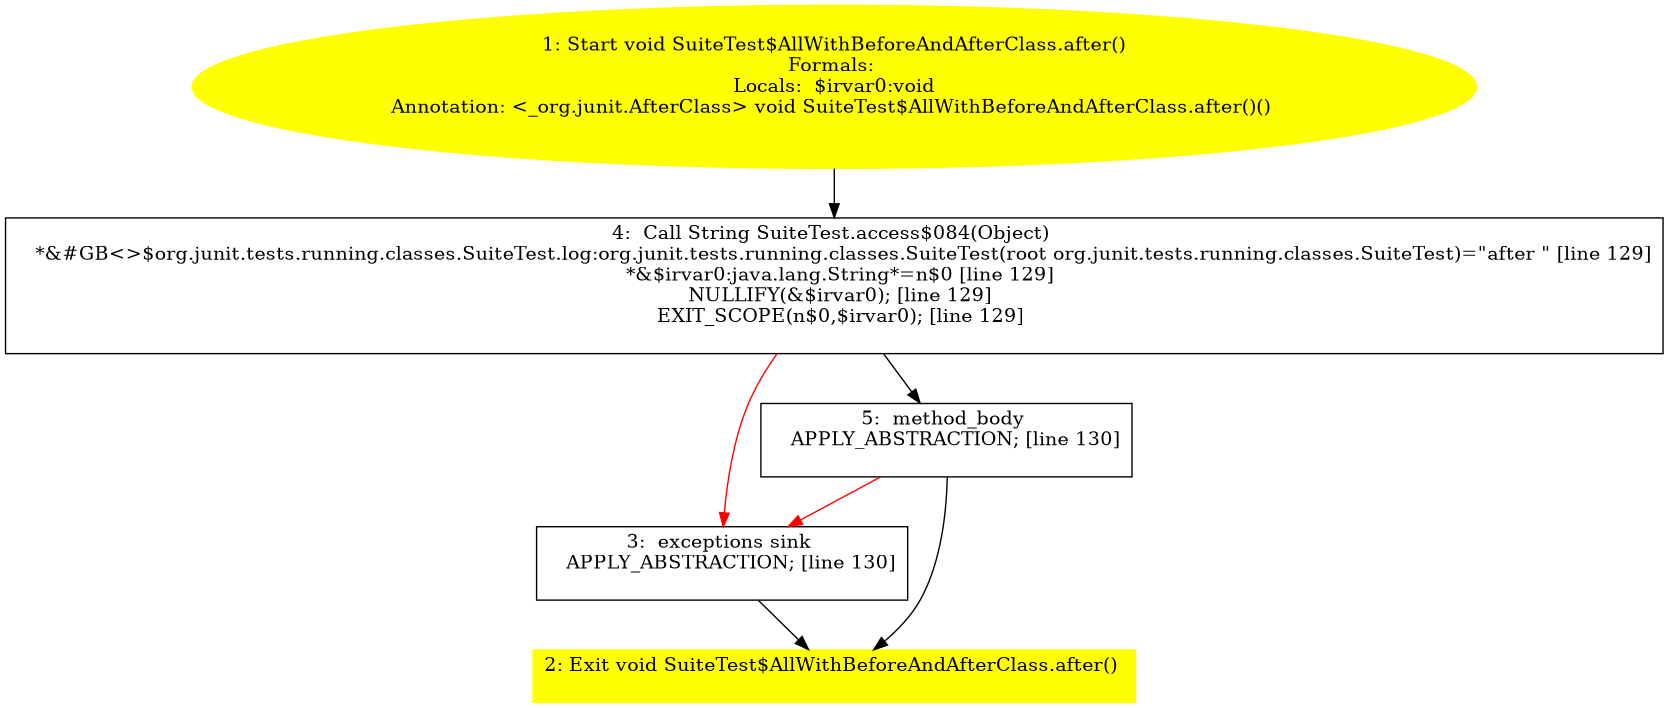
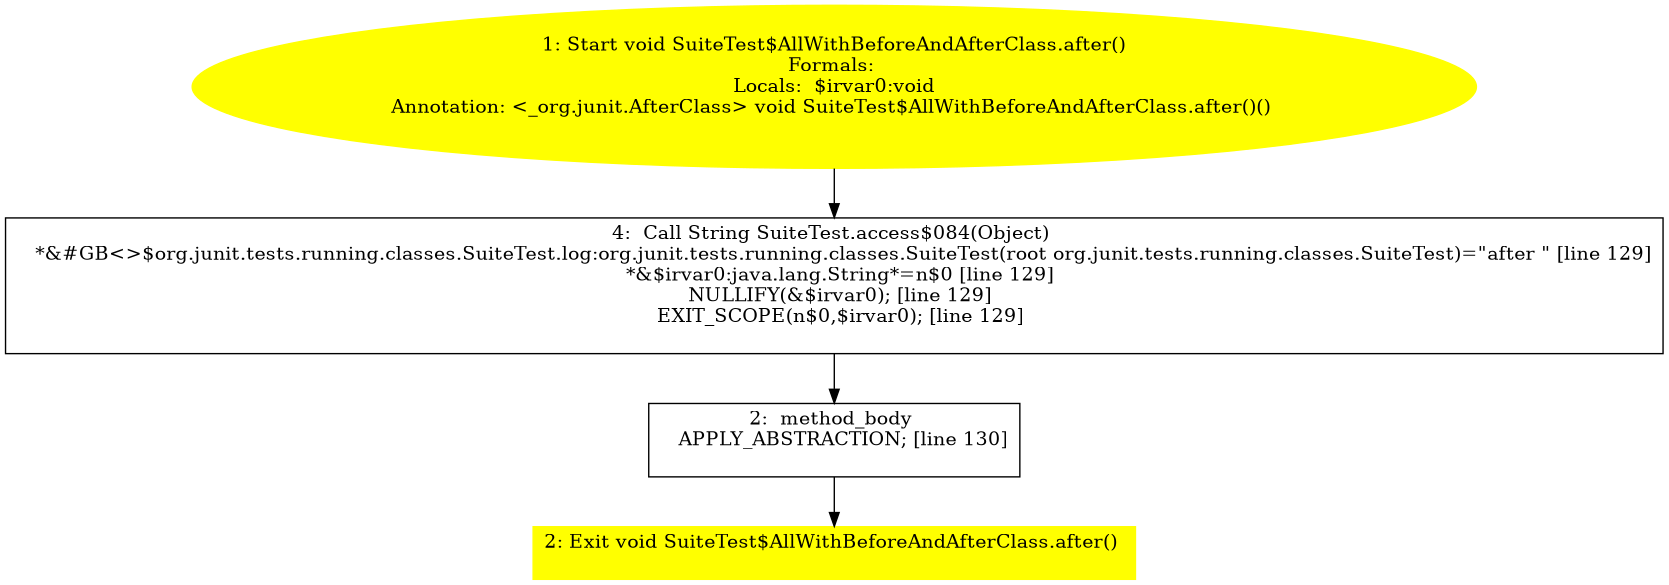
  digraph {
    node [shape=box]
    n1 [color=yellow label="1: Start void SuiteTest$AllWithBeforeAndAfterClass.after()\nFormals: \nLocals:  $irvar0:void\nAnnotation: <_org.junit.AfterClass> void SuiteTest$AllWithBeforeAndAfterClass.after()() \n  " style=filled shape=""]
    n2 [label="4:  Call String SuiteTest.access$084(Object) \n   *&#GB<>$org.junit.tests.running.classes.SuiteTest.log:org.junit.tests.running.classes.SuiteTest(root org.junit.tests.running.classes.SuiteTest)=\"after \" [line 129]\n  *&$irvar0:java.lang.String*=n$0 [line 129]\n  NULLIFY(&$irvar0); [line 129]\n  EXIT_SCOPE(n$0,$irvar0); [line 129]\n "]
-   n3 [label="3:  exceptions sink \n   APPLY_ABSTRACTION; [line 130]\n "]
-   n4 [label="5:  method_body \n   APPLY_ABSTRACTION; [line 130]\n "]
+   n4 [label="2:  method_body \n   APPLY_ABSTRACTION; [line 130]\n "]
    n5 [color=yellow label="2: Exit void SuiteTest$AllWithBeforeAndAfterClass.after() \n  " style=filled]
    n1 -> n2
-   n2 -> n3 [color=red]
    n2 -> n4
-   n3 -> n5
-   n4 -> n3 [color=red]
    n4 -> n5
  }
